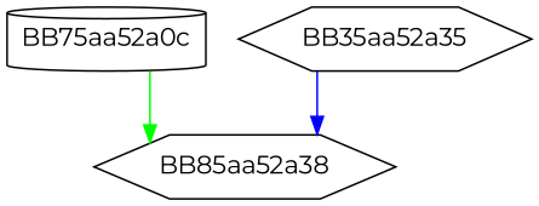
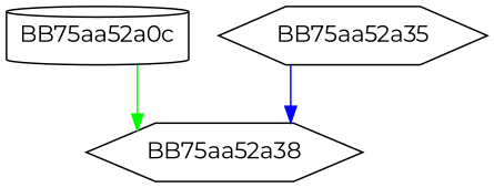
  digraph {
    fontname=Montserrat
    splines=ortho
    node [fontname=Montserrat shape=hexagon]
    edge [fontname=Montserrat]
    BB75aa52a0c [shape=cylinder]
-   BB75aa52a38 [label=BB85aa52a38]
-   BB75aa52a35 [label=BB35aa52a35]
+   BB75aa52a38
+   BB75aa52a35
    BB75aa52a0c -> BB75aa52a38 [color=green]
    BB75aa52a35 -> BB75aa52a38 [color=blue]
  }
